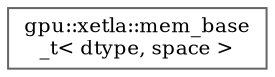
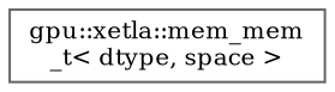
  digraph {
    rankdir=LR
    fontname="DejaVu Serif"
-   n1 [color=grey40 fillcolor=white fontname="DejaVu Serif" fontsize=10 height=0.2 label="gpu::xetla::mem_base\l_t\< dtype, space \>" shape=box style=filled width=0.4]
+   n1 [color=grey40 fillcolor=white fontname="DejaVu Serif" fontsize=10 height=0.2 label="gpu::xetla::mem_mem\l_t\< dtype, space \>" shape=box style=filled width=0.4]
  }
